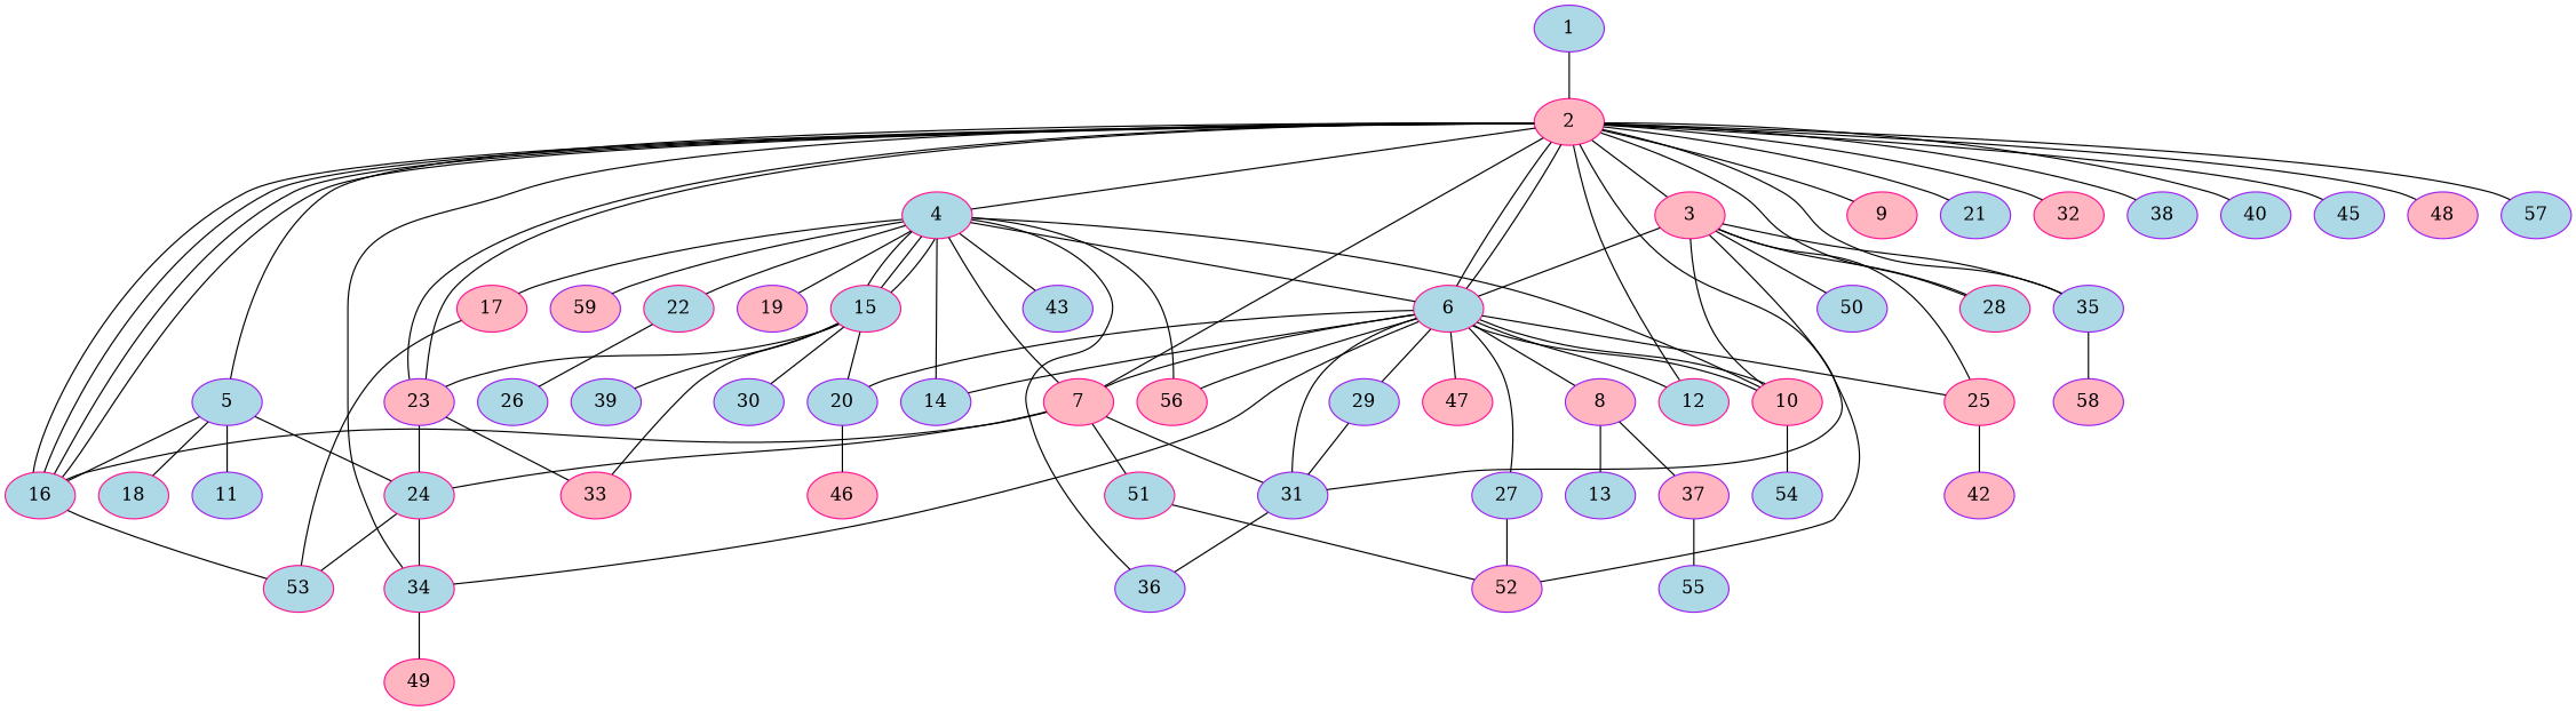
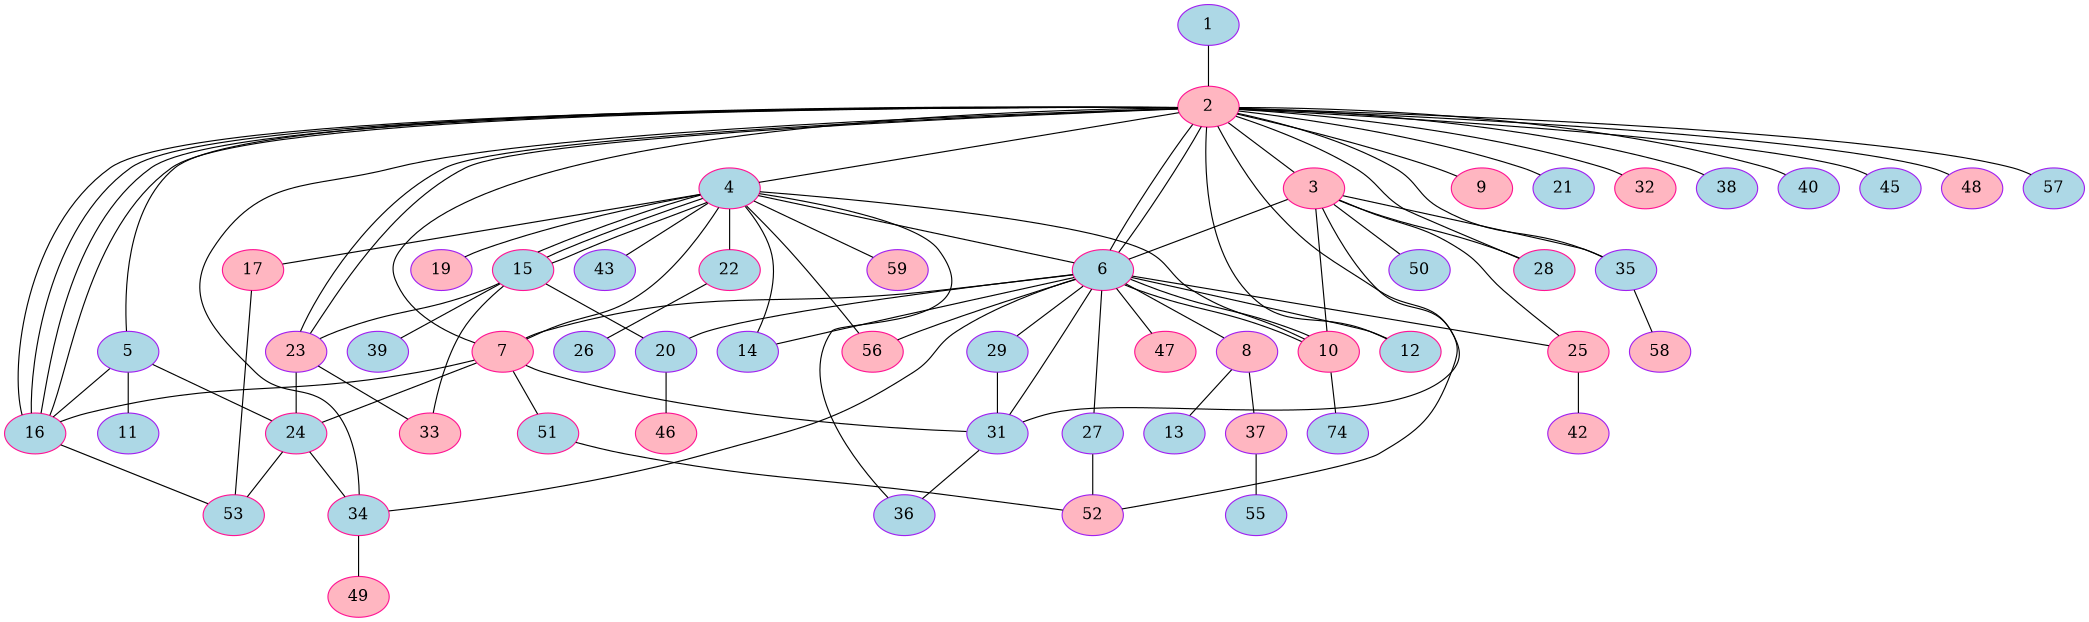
  graph {
    node [color=purple fillcolor=lightblue style=filled]
    2 [color=deeppink fillcolor=lightpink]
    1
    3 [color=deeppink fillcolor=lightpink]
    4 [color=deeppink]
    5
    6 [color=deeppink]
    7 [color=deeppink fillcolor=lightpink]
    9 [color=deeppink fillcolor=lightpink]
    12 [color=deeppink]
    16 [color=deeppink]
    21
    23 [fillcolor=lightpink]
    28 [color=deeppink]
    32 [color=deeppink fillcolor=lightpink]
    34 [color=deeppink]
    35
    38
    40
    45
    48 [fillcolor=lightpink]
    52 [fillcolor=lightpink]
    57
    10 [color=deeppink fillcolor=lightpink]
    25 [color=deeppink fillcolor=lightpink]
    31
    50
    14
    15 [color=deeppink]
    17 [color=deeppink fillcolor=lightpink]
    19 [fillcolor=lightpink]
    22 [color=deeppink]
    36
    43
    56 [color=deeppink fillcolor=lightpink]
    59 [fillcolor=lightpink]
    11
-   18 [color=deeppink]
    24 [color=deeppink]
    8 [fillcolor=lightpink]
    20
    27
    29
    47 [color=deeppink fillcolor=lightpink]
    51 [color=deeppink]
    53 [color=deeppink]
    33 [color=deeppink fillcolor=lightpink]
    49 [color=deeppink fillcolor=lightpink]
    58 [fillcolor=lightpink]
-   54
+   54 [label=74]
    42 [fillcolor=lightpink]
-   30
    39
    26
    13
    37 [fillcolor=lightpink]
    46 [color=deeppink fillcolor=lightpink]
    55
    2 -- 3
    2 -- 4
    2 -- 5
    2 -- 6
    2 -- 6
    2 -- 7
    2 -- 9
    2 -- 12
    2 -- 16
    2 -- 16
    2 -- 16
    2 -- 16
    2 -- 21
    2 -- 23
    2 -- 23
    2 -- 28
    2 -- 32
    2 -- 34
    2 -- 35
    2 -- 38
    2 -- 40
    2 -- 45
    2 -- 48
    2 -- 52
    2 -- 57
    1 -- 2
    3 -- 6
    3 -- 28
    3 -- 35
    3 -- 10
    3 -- 25
    3 -- 31
    3 -- 50
    4 -- 6
    4 -- 7
    4 -- 10
    4 -- 14
    4 -- 15
    4 -- 15
    4 -- 15
    4 -- 17
    4 -- 19
    4 -- 22
    4 -- 36
    4 -- 43
    4 -- 56
    4 -- 59
    5 -- 16
    5 -- 11
-   5 -- 18
    5 -- 24
    6 -- 7
    6 -- 12
    6 -- 34
    6 -- 10
    6 -- 10
    6 -- 25
    6 -- 31
    6 -- 14
    6 -- 56
    6 -- 8
    6 -- 20
    6 -- 27
    6 -- 29
    6 -- 47
    7 -- 16
    7 -- 31
    7 -- 24
    7 -- 51
    16 -- 53
    23 -- 24
    23 -- 33
    34 -- 49
    35 -- 58
    10 -- 54
    25 -- 42
    31 -- 36
    15 -- 23
    15 -- 20
    15 -- 33
-   15 -- 30
    15 -- 39
    17 -- 53
    22 -- 26
    24 -- 34
    24 -- 53
    8 -- 13
    8 -- 37
    20 -- 46
    27 -- 52
    29 -- 31
    51 -- 52
    37 -- 55
  }
